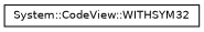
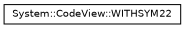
  digraph {
    rankdir=LR
-   n1 [color=black fillcolor=white fontname=Helvetica fontsize=10 height=0.2 label="System::CodeView::WITHSYM32" shape=record style=filled width=0.4]
+   n1 [color=black fillcolor=white fontname=Helvetica fontsize=10 height=0.2 label="System::CodeView::WITHSYM22" shape=record style=filled width=0.4]
  }
